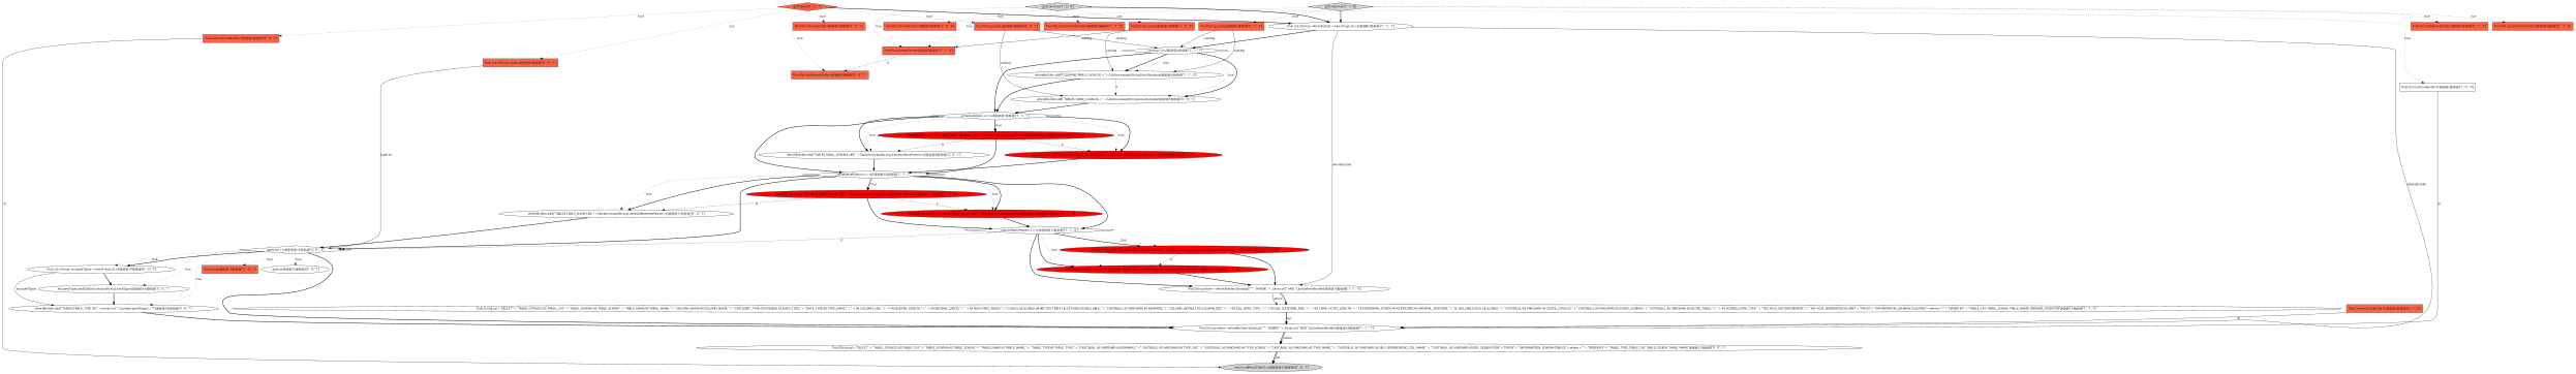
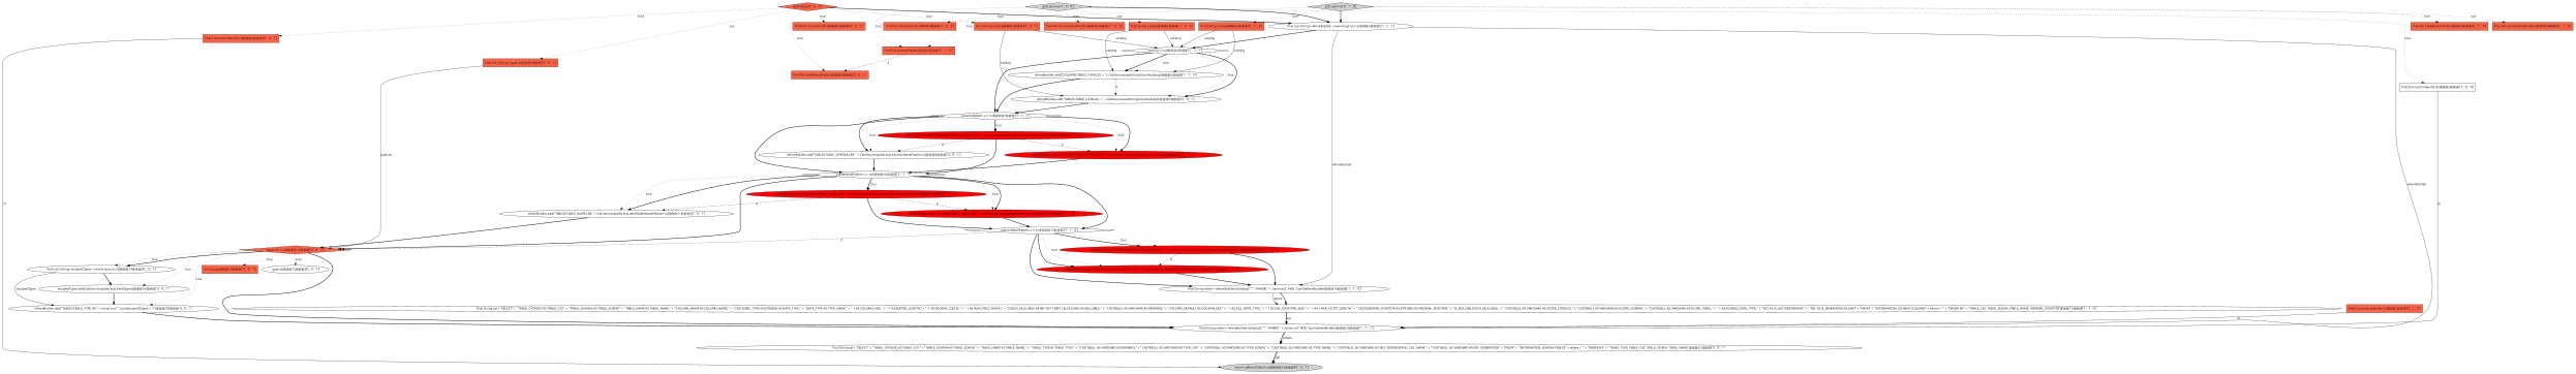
  digraph {
    fontname=Ubuntu
    node [fillcolor=white fontname=Ubuntu shape=ellipse style=filled]
    edge [fontname=Ubuntu style=bold]
    n1 [label="whereBuilder.add(\"TABLES.TABLE_NAME LIKE \" + Calcites.escapeStringLiteral(tableNamePattern.s))@@@11@@@['0', '0', '1']"]
-   n2 [label="typeList != null@@@13@@@['0', '0', '1']" shape=diamond]
+   n2 [fillcolor=tomato label="typeList != null@@@13@@@['0', '0', '1']" shape=diamond]
    n3 [label="whereBuilder.add(\"TABLES.TABLE_TYPE IN (\" + Joiner.on(\", \").join(escapedTypes) + \")\")@@@18@@@['0', '0', '1']"]
    n4 [label="final String where = whereBuilder.isEmpty()? \"\": \"WHERE \" + Joiner.on(\" AND \").join(whereBuilder)@@@20@@@['1', '1', '1']"]
    n5 [label="final List<String> escapedTypes = new ArrayList<>()@@@14@@@['0', '0', '1']"]
    n6 [label="escapedTypes.add(Calcites.escapeStringLiteral(type))@@@16@@@['0', '0', '1']"]
    n7 [fillcolor=tomato label="String type@@@15@@@['0', '0', '1']" shape=box]
    n8 [label="typeList@@@15@@@['0', '0', '1']"]
    n9 [label="final String sql = \"SELECT\" + \" TABLE_CATALOG AS TABLE_CAT,\" + \" TABLE_SCHEMA AS TABLE_SCHEM,\" + \" TABLE_NAME AS TABLE_NAME,\" + \" TABLE_TYPE AS TABLE_TYPE,\" + \" CAST(NULL AS VARCHAR) AS REMARKS,\" + \" CAST(NULL AS VARCHAR) AS TYPE_CAT,\" + \" CAST(NULL AS VARCHAR) AS TYPE_SCHEM,\" + \" CAST(NULL AS VARCHAR) AS TYPE_NAME,\" + \" CAST(NULL AS VARCHAR) AS SELF_REFERENCING_COL_NAME,\" + \" CAST(NULL AS VARCHAR) AS REF_GENERATION\" + \"FROM\" + \" INFORMATION_SCHEMA.TABLES\" + where + \"\" + \"ORDER BY\" + \" TABLE_TYPE, TABLE_CAT, TABLE_SCHEM, TABLE_NAME\"@@@21@@@['0', '0', '1']"]
    n10 [fillcolor=red label="whereBuilder.add(\"COLUMNS.COLUMN_NAME LIKE \" + withEscapeClause(columnNamePattern.s))@@@14@@@['0', '1', '0']"]
    n11 [label="final String where = whereBuilder.isEmpty()? \"\": \"WHERE \" + Joiner.on(\" AND \").join(whereBuilder)@@@16@@@['1', '1', '0']"]
    n12 [label="final String sql = \"SELECT\" + \" TABLE_CATALOG AS TABLE_CAT,\" + \" TABLE_SCHEMA AS TABLE_SCHEM,\" + \" TABLE_NAME AS TABLE_NAME,\" + \" COLUMN_NAME AS COLUMN_NAME,\" + \" CAST(JDBC_TYPE AS INTEGER) AS DATA_TYPE,\" + \" DATA_TYPE AS TYPE_NAME,\" + \" -1 AS COLUMN_SIZE,\" + \" -1 AS BUFFER_LENGTH,\" + \" -1 AS DECIMAL_DIGITS,\" + \" -1 AS NUM_PREC_RADIX,\" + \" CASE IS_NULLABLE WHEN 'YES' THEN 1 ELSE 0 END AS NULLABLE,\" + \" CAST(NULL AS VARCHAR) AS REMARKS,\" + \" COLUMN_DEFAULT AS COLUMN_DEF,\" + \" -1 AS SQL_DATA_TYPE,\" + \" -1 AS SQL_DATETIME_SUB,\" + \" -1 AS CHAR_OCTET_LENGTH,\" + \" CAST(ORDINAL_POSITION AS INTEGER) AS ORDINAL_POSITION,\" + \" IS_NULLABLE AS IS_NULLABLE,\" + \" CAST(NULL AS VARCHAR) AS SCOPE_CATALOG,\" + \" CAST(NULL AS VARCHAR) AS SCOPE_SCHEMA,\" + \" CAST(NULL AS VARCHAR) AS SCOPE_TABLE,\" + \" -1 AS SOURCE_DATA_TYPE,\" + \" 'NO' AS IS_AUTOINCREMENT,\" + \" 'NO' AS IS_GENERATEDCOLUMN\" + \"FROM\" + \" INFORMATION_SCHEMA.COLUMNS\" + where + \"\" + \"ORDER BY\" + \" TABLE_CAT, TABLE_SCHEM, TABLE_NAME, ORDINAL_POSITION\"@@@17@@@['1', '1', '0']"]
    n13 [fillcolor=red label="whereBuilder.add(\"COLUMNS.TABLE_NAME LIKE \" + Calcites.escapeStringLiteral(tableNamePattern.s))@@@11@@@['1', '0', '0']"]
    n14 [label="columnNamePattern.s != null@@@13@@@['1', '1', '0']" shape=diamond]
    n15 [fillcolor=red label="whereBuilder.add(\"COLUMNS.TABLE_NAME LIKE \" + withEscapeClause(tableNamePattern.s))@@@11@@@['0', '1', '0']"]
    n16 [fillcolor=red label="whereBuilder.add(\"COLUMNS.COLUMN_NAME LIKE \" + Calcites.escapeStringLiteral(columnNamePattern.s))@@@14@@@['1', '0', '0']"]
    n17 [fillcolor=tomato label="final List<String> typeList@@@2@@@['0', '0', '1']" shape=box]
    n18 [fillcolor=tomato label="final String catalog@@@2@@@['0', '0', '1']" shape=box]
    n19 [label="catalog != null@@@4@@@['1', '1', '1']" shape=diamond]
    n20 [label="whereBuilder.add(\"TABLES.TABLE_CATALOG = \" + Calcites.escapeStringLiteral(catalog))@@@5@@@['0', '0', '1']"]
    n21 [label="whereBuilder.add(\"COLUMNS.TABLE_CATALOG = \" + Calcites.escapeStringLiteral(catalog))@@@5@@@['1', '1', '0']"]
    n22 [label="schemaPattern.s != null@@@7@@@['1', '1', '1']" shape=diamond]
    n23 [label="whereBuilder.add(\"TABLES.TABLE_SCHEMA LIKE \" + Calcites.escapeStringLiteral(schemaPattern.s))@@@8@@@['0', '0', '1']"]
    n24 [label="tableNamePattern.s != null@@@10@@@['1', '1', '1']" shape=diamond]
    n25 [fillcolor=red label="whereBuilder.add(\"COLUMNS.TABLE_SCHEMA LIKE \" + Calcites.escapeStringLiteral(schemaPattern.s))@@@8@@@['1', '0', '0']"]
    n26 [fillcolor=red label="whereBuilder.add(\"COLUMNS.TABLE_SCHEMA LIKE \" + withEscapeClause(schemaPattern.s))@@@8@@@['0', '1', '0']"]
    n27 [fillcolor=tomato label="final ConnectionHandle ch@@@2@@@['0', '0', '1']" shape=box]
    n28 [fillcolor=lightgray label="return sqlResultSet(ch,sql)@@@22@@@['0', '0', '1']"]
    n29 [fillcolor=tomato label="final String catalog@@@2@@@['0', '1', '0']" shape=box]
    n30 [label="final List<String> whereBuilder = new ArrayList<>()@@@3@@@['1', '1', '1']"]
    n31 [label="final ConnectionHandle ch@@@2@@@['1', '0', '0']" shape=box]
    n32 [fillcolor=tomato label="final Pat schemaPattern@@@2@@@['0', '0', '1']" shape=box]
    n33 [fillcolor=lightgray label="getColumns['1', '0', '0']" shape=diamond]
    n34 [fillcolor=tomato label="final Pat schemaPattern@@@2@@@['1', '0', '0']" shape=box]
    n35 [fillcolor=tomato label="final String catalog@@@2@@@['1', '0', '0']" shape=box]
    n36 [fillcolor=tomato label="final Pat columnNamePattern@@@2@@@['1', '0', '0']" shape=box]
    n37 [fillcolor=tomato label="final Pat schemaPattern@@@2@@@['1', '1', '0']" shape=box]
    n38 [fillcolor=tomato label="final Pat tableNamePattern@@@2@@@['0', '0', '1']" shape=box]
    n39 [fillcolor=tomato label="final Pat tableNamePattern@@@2@@@['0', '1', '0']" shape=box]
    n40 [fillcolor=tomato label="final ConnectionHandle ch@@@2@@@['0', '1', '0']" shape=box]
    n41 [fillcolor=tomato label="getTables['0', '0', '1']" shape=diamond]
    n42 [fillcolor=lightgray label="getColumns['0', '1', '0']" shape=diamond]
    n43 [fillcolor=tomato label="final Pat columnNamePattern@@@2@@@['0', '1', '0']" shape=box]
    n1 -> n2
    n2 -> n3 [label=true style=dotted]
    n2 -> n4
    n2 -> n5 [label=true style=dotted]
    n2 -> n5
    n2 -> n6 [label=true style=dotted]
    n2 -> n7 [label=true style=dotted]
    n2 -> n8 [label=true style=dotted]
    n3 -> n4
    n4 -> n9
    n4 -> n9 [label=where style=solid]
    n5 -> n3 [label=escapedTypes style=solid]
    n5 -> n6
    n6 -> n3
    n9 -> n28 [label=sql style=solid]
    n9 -> n28
    n10 -> n11
    n11 -> n12
    n11 -> n12 [label=where style=solid]
    n12 -> n4
    n12 -> n4 [label=sql style=solid]
    n13 -> n1 [label=0 style=dashed]
    n13 -> n14
    n13 -> n15 [label=0 style=dashed]
    n14 -> n2 [label=0 style=dashed]
    n14 -> n10
    n14 -> n10 [label=true style=dotted]
    n14 -> n11
    n14 -> n16 [label=true style=dotted]
    n14 -> n16
    n15 -> n14
    n16 -> n10 [label=0 style=dashed]
    n16 -> n11
    n17 -> n2 [label=typeList style=solid]
    n18 -> n19 [label=catalog style=solid]
    n18 -> n20 [label=catalog style=solid]
    n19 -> n20 [label=true style=dotted]
    n19 -> n20
    n19 -> n21
    n19 -> n21 [label=true style=dotted]
    n19 -> n22
    n20 -> n22
    n21 -> n20 [label=0 style=dashed]
    n21 -> n22
    n22 -> n23
    n22 -> n23 [label=true style=dotted]
    n22 -> n24
    n22 -> n25
    n22 -> n25 [label=true style=dotted]
    n22 -> n26
    n22 -> n26 [label=true style=dotted]
    n23 -> n24
    n24 -> n1 [label=true style=dotted]
    n24 -> n1
    n24 -> n2
    n24 -> n13 [label=true style=dotted]
    n24 -> n13
    n24 -> n14
    n24 -> n15 [label=true style=dotted]
    n24 -> n15
    n25 -> n23 [label=0 style=dashed]
    n25 -> n24
    n25 -> n26 [label=0 style=dashed]
    n26 -> n24
    n27 -> n28 [label=ch style=solid]
    n29 -> n19 [label=catalog style=solid]
    n29 -> n21 [label=catalog style=solid]
    n30 -> n4 [label=whereBuilder style=solid]
    n30 -> n11 [label=whereBuilder style=solid]
    n30 -> n19
    n31 -> n4 [label=ch style=solid]
    n33 -> n30
    n33 -> n31 [label=true style=dotted]
    n33 -> n34 [label=true style=dotted]
    n33 -> n35 [label=true style=dotted]
    n33 -> n36 [label=true style=dotted]
    n33 -> n37 [label=true style=dotted]
-   n35 -> n37 [label=catalog style=solid]
+   n35 -> n19 [label=catalog style=solid]
    n35 -> n21 [label=catalog style=solid]
    n37 -> n38 [label=0 style=dashed]
    n40 -> n4 [label=ch style=solid]
    n41 -> n17 [label=true style=dotted]
    n41 -> n18 [label=true style=dotted]
    n41 -> n27 [label=true style=dotted]
    n41 -> n30
    n41 -> n32 [label=true style=dotted]
    n41 -> n38 [label=true style=dotted]
    n42 -> n29 [label=true style=dotted]
    n42 -> n30
    n42 -> n37 [label=true style=dotted]
    n42 -> n39 [label=true style=dotted]
    n42 -> n43 [label=true style=dotted]
  }
